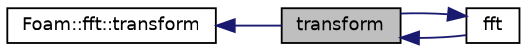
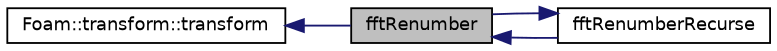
  digraph {
    rankdir=LR
    node [color=black fontname=Helvetica fontsize=10 shape=record]
    edge [color=midnightblue dir=back fontname=Helvetica fontsize=10 labelfontname=Helvetica labelfontsize=10 style=solid]
-   n1 [fillcolor=grey75 fontcolor=black height=0.2 label=transform style=filled width=0.4]
-   n2 [height=0.2 label=fft width=0.4]
-   n3 [height=0.2 label="Foam::fft::transform" width=0.4]
+   n1 [fillcolor=grey75 fontcolor=black height=0.2 label=fftRenumber style=filled width=0.4]
+   n2 [height=0.2 label=fftRenumberRecurse width=0.4]
+   n3 [height=0.2 label="Foam::transform::transform" width=0.4]
    n1 -> n2
    n2 -> n1
    n3 -> n1
  }
